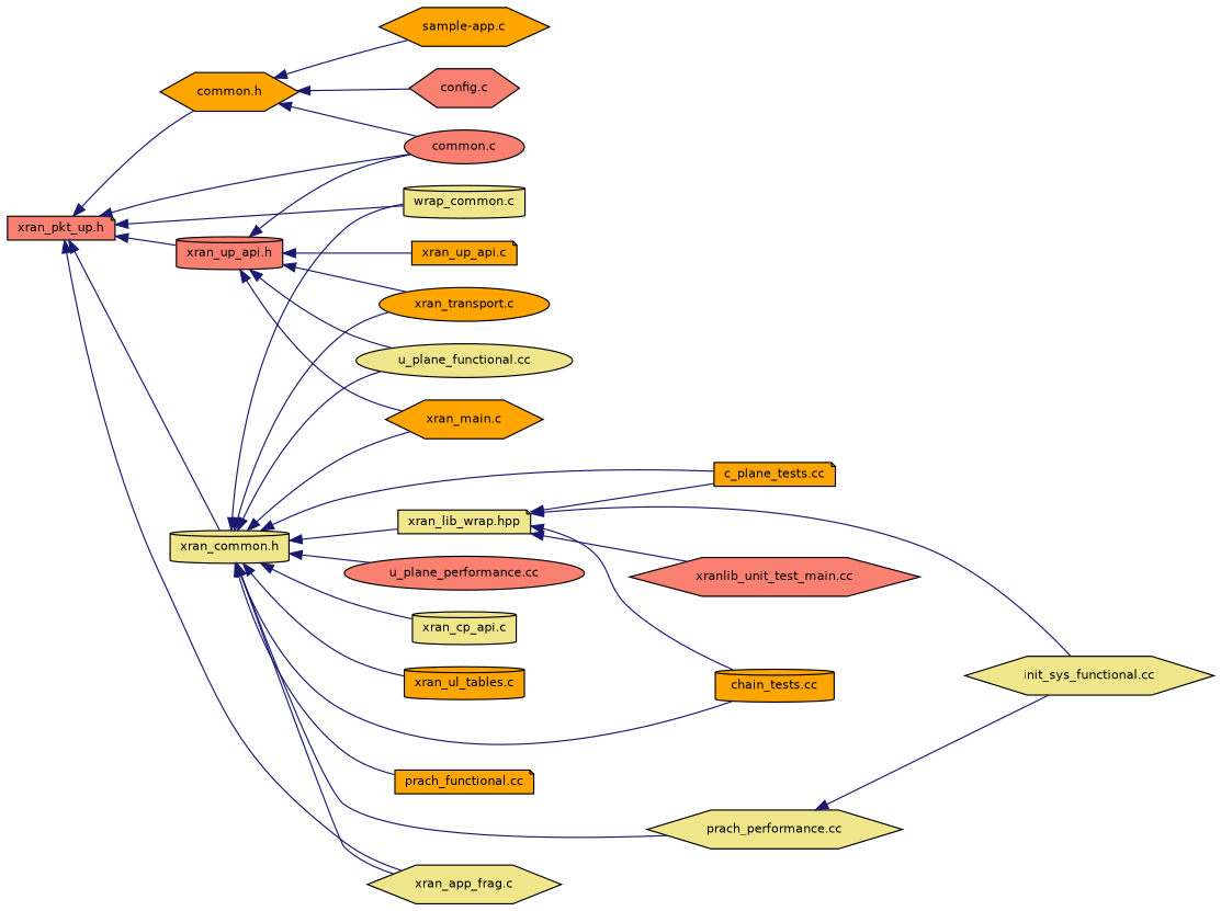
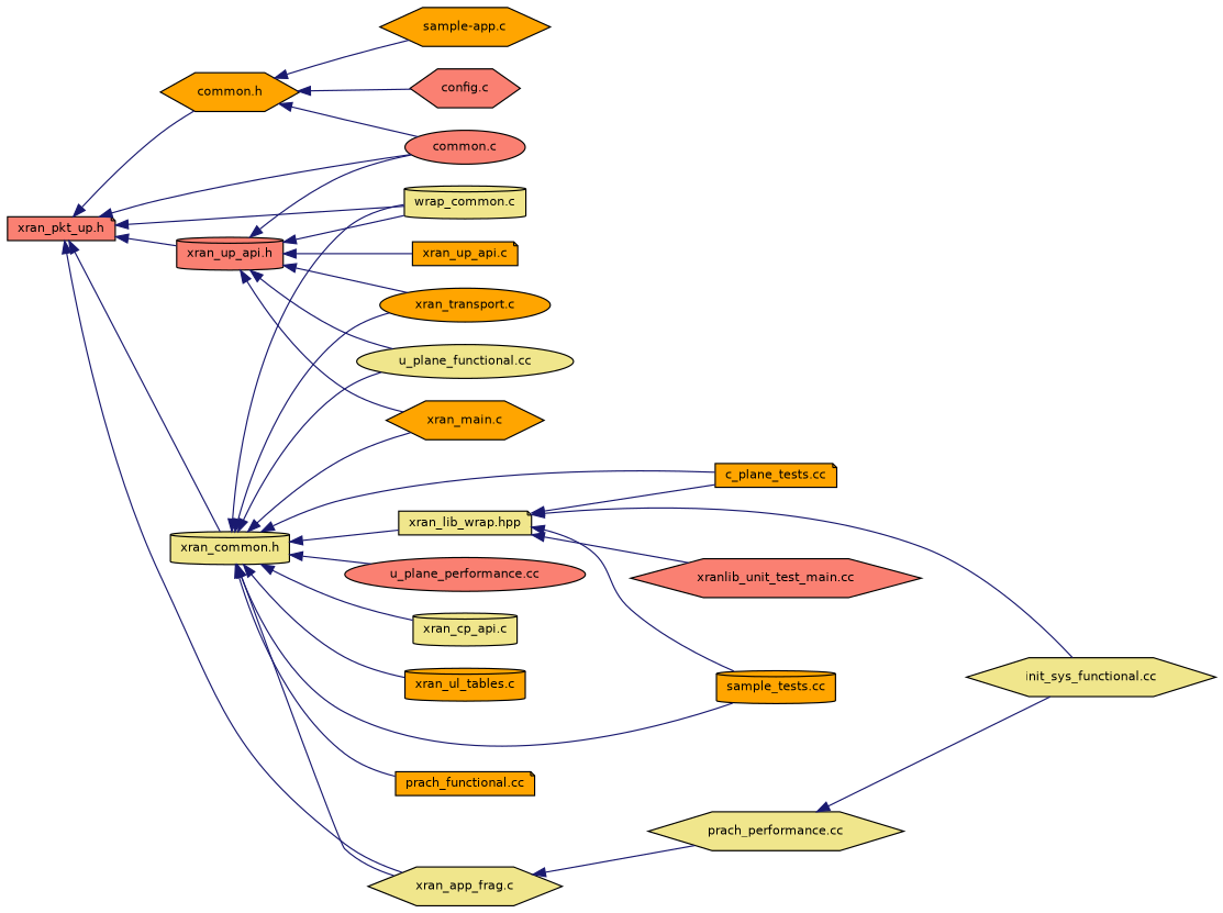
  digraph {
    rankdir=LR
    node [color=black fillcolor=orange fontname=Helvetica fontsize=10 shape=hexagon style=filled]
    edge [color=midnightblue dir=back fontname=Helvetica fontsize=10 labelfontname=Helvetica labelfontsize=10 style=solid]
    n1 [fillcolor=salmon fontcolor=black height=0.2 label="xran_pkt_up.h" shape=note width=0.4]
    n2 [height=0.2 label="common.h" width=0.4]
    n3 [fillcolor=salmon height=0.2 label="common.c" shape=ellipse width=0.4]
    n4 [fillcolor=salmon height=0.2 label="xran_up_api.h" shape=cylinder width=0.4]
    n5 [fillcolor=khaki height=0.2 label="wrap_common.c" shape=cylinder width=0.4]
    n6 [fillcolor=khaki height=0.2 label="xran_app_frag.c" width=0.4]
    n7 [fillcolor=khaki height=0.2 label="xran_common.h" shape=cylinder width=0.4]
    n8 [fillcolor=salmon height=0.2 label="config.c" width=0.4]
    n9 [height=0.2 label="sample-app.c" width=0.4]
    n10 [height=0.2 label="xran_main.c" width=0.4]
    n11 [height=0.2 label="xran_transport.c" shape=ellipse width=0.4]
    n12 [height=0.2 label="xran_up_api.c" shape=note width=0.4]
    n13 [fillcolor=khaki height=0.2 label="u_plane_functional.cc" shape=ellipse width=0.4]
    n14 [fillcolor=khaki height=0.2 label="xran_cp_api.c" shape=cylinder width=0.4]
    n15 [height=0.2 label="xran_ul_tables.c" shape=cylinder width=0.4]
    n16 [fillcolor=khaki height=0.2 label="xran_lib_wrap.hpp" shape=note width=0.4]
    n17 [height=0.2 label="c_plane_tests.cc" shape=note width=0.4]
-   n18 [height=0.2 label="chain_tests.cc" shape=cylinder width=0.4]
+   n18 [height=0.2 label="sample_tests.cc" shape=cylinder width=0.4]
    n19 [height=0.2 label="prach_functional.cc" shape=note width=0.4]
    n20 [fillcolor=khaki height=0.2 label="prach_performance.cc" width=0.4]
    n21 [fillcolor=salmon height=0.2 label="u_plane_performance.cc" shape=ellipse width=0.4]
    n22 [fillcolor=khaki height=0.2 label="init_sys_functional.cc" width=0.4]
    n23 [fillcolor=salmon height=0.2 label="xranlib_unit_test_main.cc" width=0.4]
    n1 -> n2
    n1 -> n3
    n1 -> n4
    n1 -> n5
    n1 -> n6
    n1 -> n7
    n2 -> n3
    n2 -> n8
    n2 -> n9
    n4 -> n3
+   n4 -> n5
    n4 -> n10
    n4 -> n11
    n4 -> n12
    n4 -> n13
    n7 -> n5
    n7 -> n6
    n7 -> n10
    n7 -> n11
    n7 -> n13
    n7 -> n14
    n7 -> n15
    n7 -> n16
    n7 -> n17
    n7 -> n18
    n7 -> n19
-   n7 -> n20
+   n6 -> n20
    n7 -> n21
    n16 -> n17
    n16 -> n18
    n16 -> n22
    n16 -> n23
    n20 -> n22
  }
